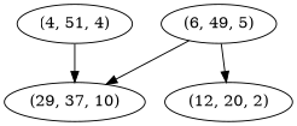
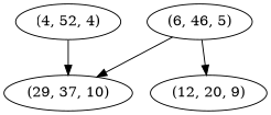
  digraph {
-   "(4, 51, 4)"
+   "(4, 51, 4)" [label="(4, 52, 4)"]
    "(29, 37, 10)"
-   "(6, 49, 5)"
-   "(12, 20, 9)" [label="(12, 20, 2)"]
+   "(6, 49, 5)" [label="(6, 46, 5)"]
+   "(12, 20, 9)"
    "(4, 51, 4)" -> "(29, 37, 10)"
    "(6, 49, 5)" -> "(29, 37, 10)"
    "(6, 49, 5)" -> "(12, 20, 9)"
  }
